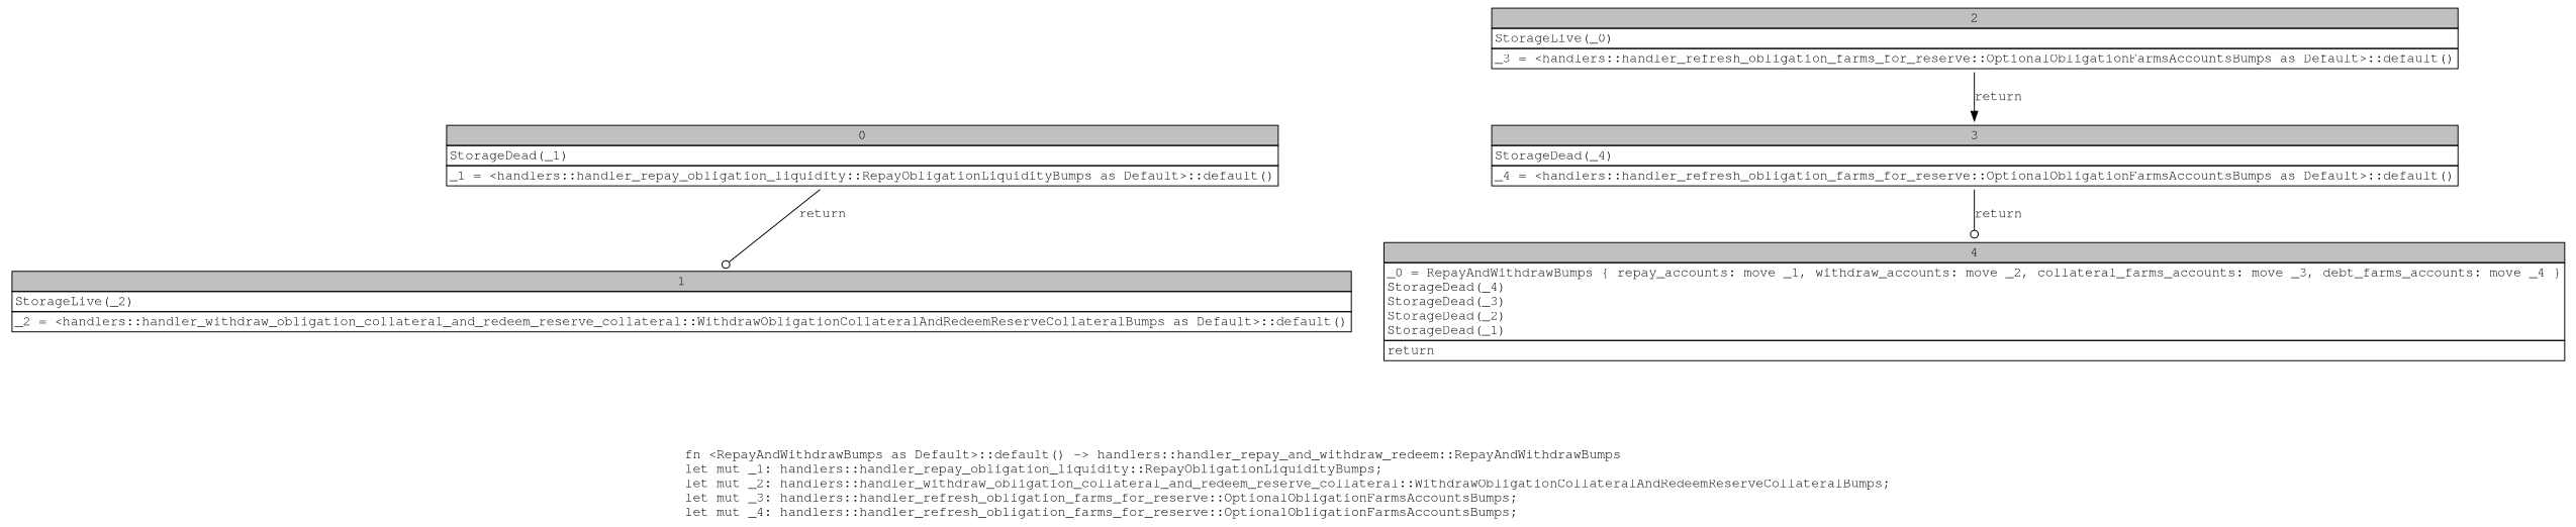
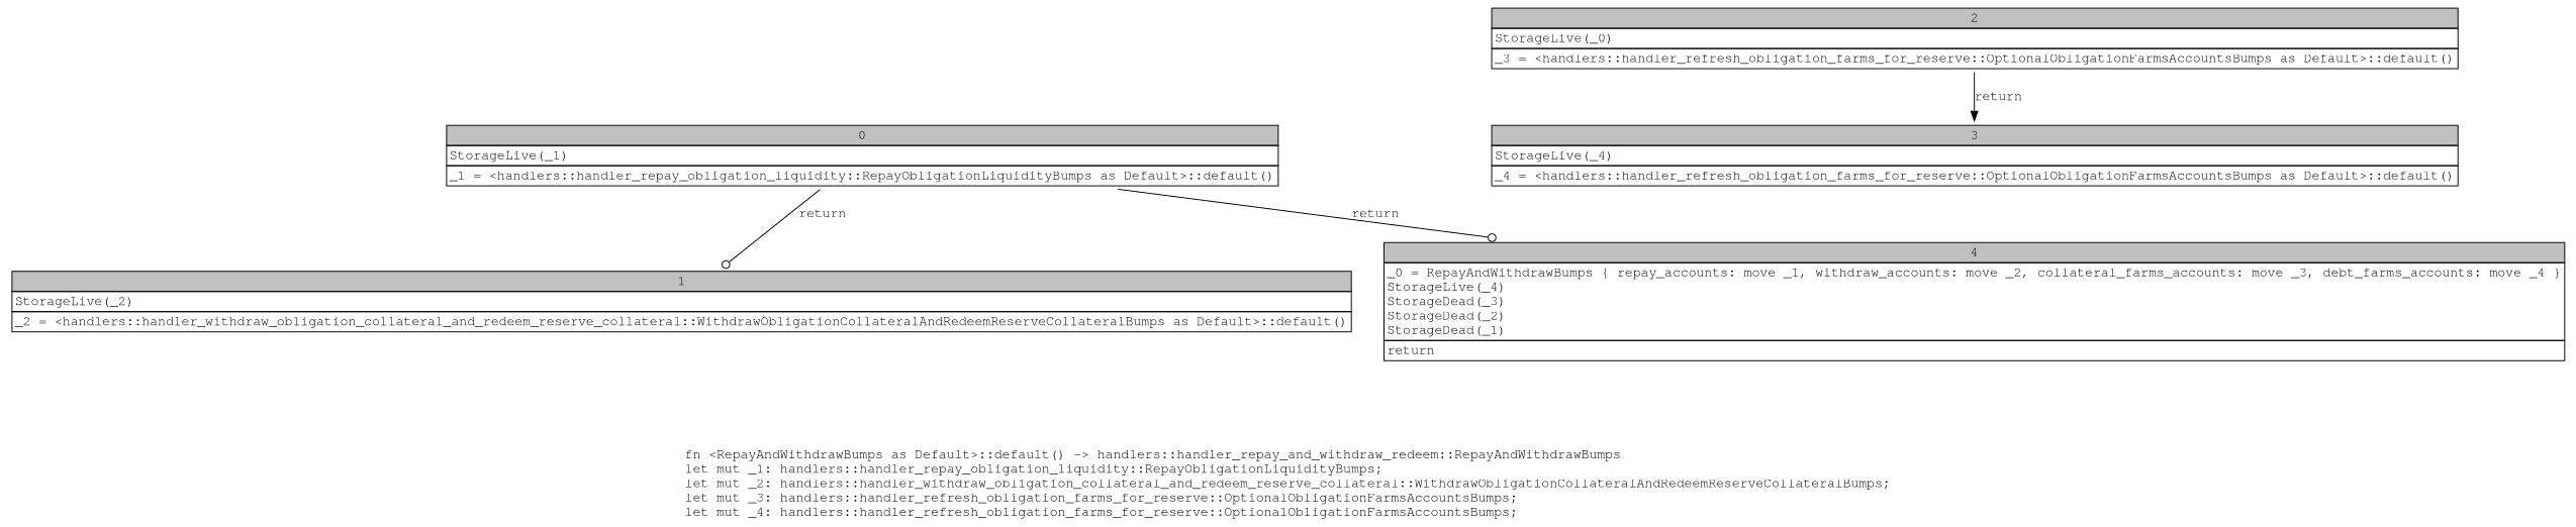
  digraph {
    fontname="Courier, monospace"
    label=<fn &lt;RepayAndWithdrawBumps as Default&gt;::default() -&gt; handlers::handler_repay_and_withdraw_redeem::RepayAndWithdrawBumps<br align="left"/>let mut _1: handlers::handler_repay_obligation_liquidity::RepayObligationLiquidityBumps;<br align="left"/>let mut _2: handlers::handler_withdraw_obligation_collateral_and_redeem_reserve_collateral::WithdrawObligationCollateralAndRedeemReserveCollateralBumps;<br align="left"/>let mut _3: handlers::handler_refresh_obligation_farms_for_reserve::OptionalObligationFarmsAccountsBumps;<br align="left"/>let mut _4: handlers::handler_refresh_obligation_farms_for_reserve::OptionalObligationFarmsAccountsBumps;<br align="left"/>>
    node [fontname="Courier, monospace" shape=none]
    edge [arrowhead=odot fontname="Courier, monospace"]
-   n1 [label=<<table border="0" cellborder="1" cellspacing="0"><tr><td bgcolor="gray" align="center" colspan="1">0</td></tr><tr><td align="left" balign="left">StorageDead(_1)<br/></td></tr><tr><td align="left">_1 = &lt;handlers::handler_repay_obligation_liquidity::RepayObligationLiquidityBumps as Default&gt;::default()</td></tr></table>>]
+   n1 [label=<<table border="0" cellborder="1" cellspacing="0"><tr><td bgcolor="gray" align="center" colspan="1">0</td></tr><tr><td align="left" balign="left">StorageLive(_1)<br/></td></tr><tr><td align="left">_1 = &lt;handlers::handler_repay_obligation_liquidity::RepayObligationLiquidityBumps as Default&gt;::default()</td></tr></table>>]
    n2 [label=<<table border="0" cellborder="1" cellspacing="0"><tr><td bgcolor="gray" align="center" colspan="1">1</td></tr><tr><td align="left" balign="left">StorageLive(_2)<br/></td></tr><tr><td align="left">_2 = &lt;handlers::handler_withdraw_obligation_collateral_and_redeem_reserve_collateral::WithdrawObligationCollateralAndRedeemReserveCollateralBumps as Default&gt;::default()</td></tr></table>>]
    n3 [label=<<table border="0" cellborder="1" cellspacing="0"><tr><td bgcolor="gray" align="center" colspan="1">2</td></tr><tr><td align="left" balign="left">StorageLive(_0)<br/></td></tr><tr><td align="left">_3 = &lt;handlers::handler_refresh_obligation_farms_for_reserve::OptionalObligationFarmsAccountsBumps as Default&gt;::default()</td></tr></table>>]
-   n4 [label=<<table border="0" cellborder="1" cellspacing="0"><tr><td bgcolor="gray" align="center" colspan="1">3</td></tr><tr><td align="left" balign="left">StorageDead(_4)<br/></td></tr><tr><td align="left">_4 = &lt;handlers::handler_refresh_obligation_farms_for_reserve::OptionalObligationFarmsAccountsBumps as Default&gt;::default()</td></tr></table>>]
-   n5 [label=<<table border="0" cellborder="1" cellspacing="0"><tr><td bgcolor="gray" align="center" colspan="1">4</td></tr><tr><td align="left" balign="left">_0 = RepayAndWithdrawBumps { repay_accounts: move _1, withdraw_accounts: move _2, collateral_farms_accounts: move _3, debt_farms_accounts: move _4 }<br/>StorageDead(_4)<br/>StorageDead(_3)<br/>StorageDead(_2)<br/>StorageDead(_1)<br/></td></tr><tr><td align="left">return</td></tr></table>>]
+   n4 [label=<<table border="0" cellborder="1" cellspacing="0"><tr><td bgcolor="gray" align="center" colspan="1">3</td></tr><tr><td align="left" balign="left">StorageLive(_4)<br/></td></tr><tr><td align="left">_4 = &lt;handlers::handler_refresh_obligation_farms_for_reserve::OptionalObligationFarmsAccountsBumps as Default&gt;::default()</td></tr></table>>]
+   n5 [label=<<table border="0" cellborder="1" cellspacing="0"><tr><td bgcolor="gray" align="center" colspan="1">4</td></tr><tr><td align="left" balign="left">_0 = RepayAndWithdrawBumps { repay_accounts: move _1, withdraw_accounts: move _2, collateral_farms_accounts: move _3, debt_farms_accounts: move _4 }<br/>StorageLive(_4)<br/>StorageDead(_3)<br/>StorageDead(_2)<br/>StorageDead(_1)<br/></td></tr><tr><td align="left">return</td></tr></table>>]
    n1 -> n2 [label=return]
    n3 -> n4 [arrowhead=normal label=return]
-   n4 -> n5 [label=return]
+   n1 -> n5 [label=return]
  }
